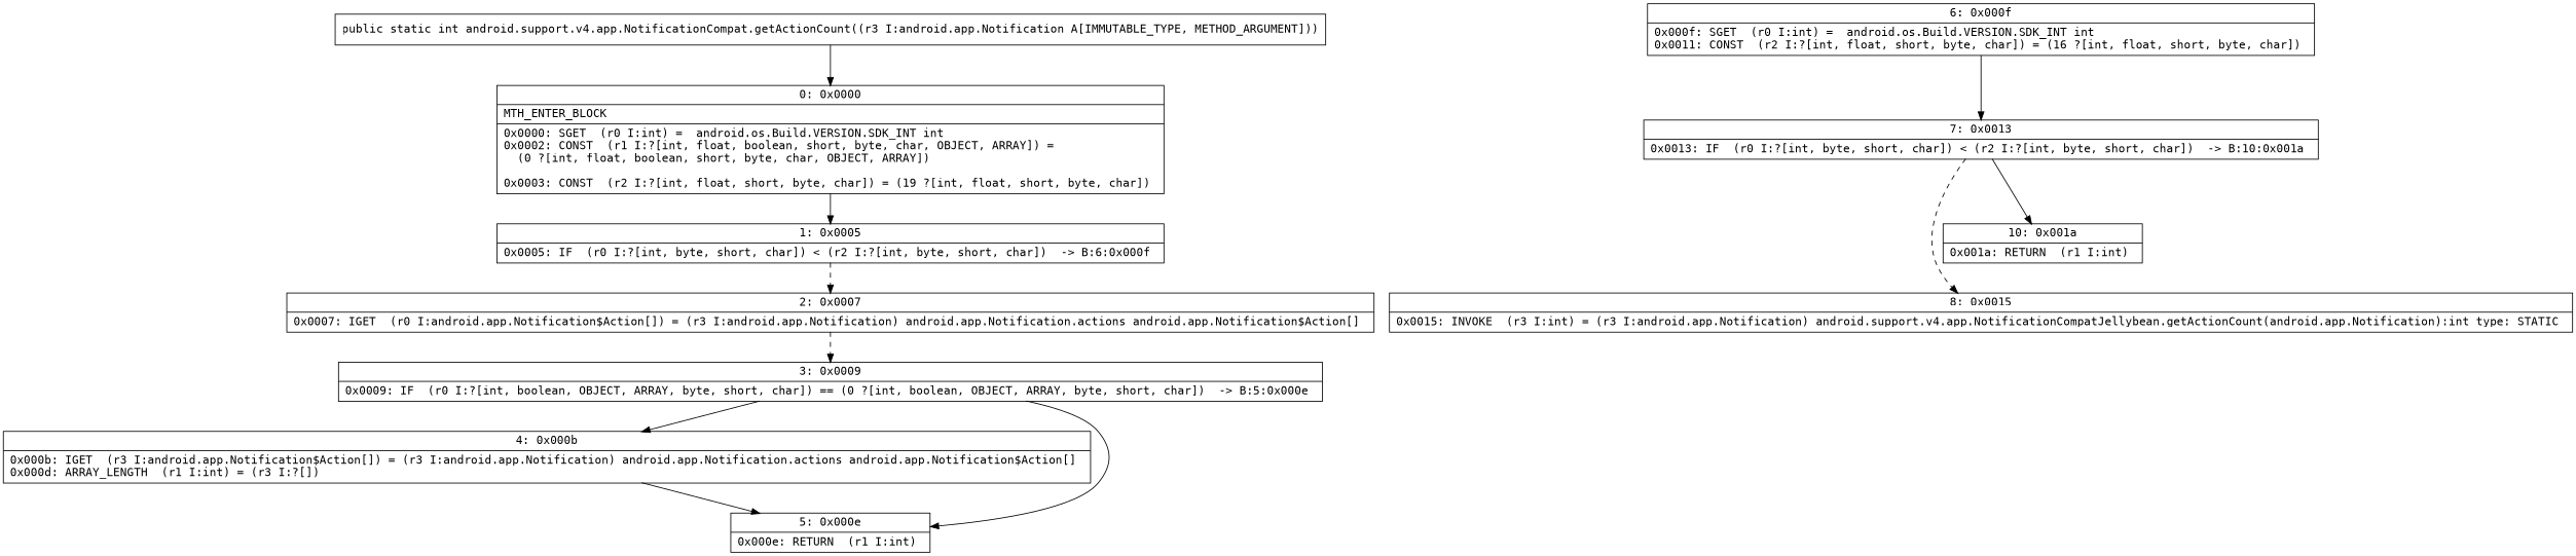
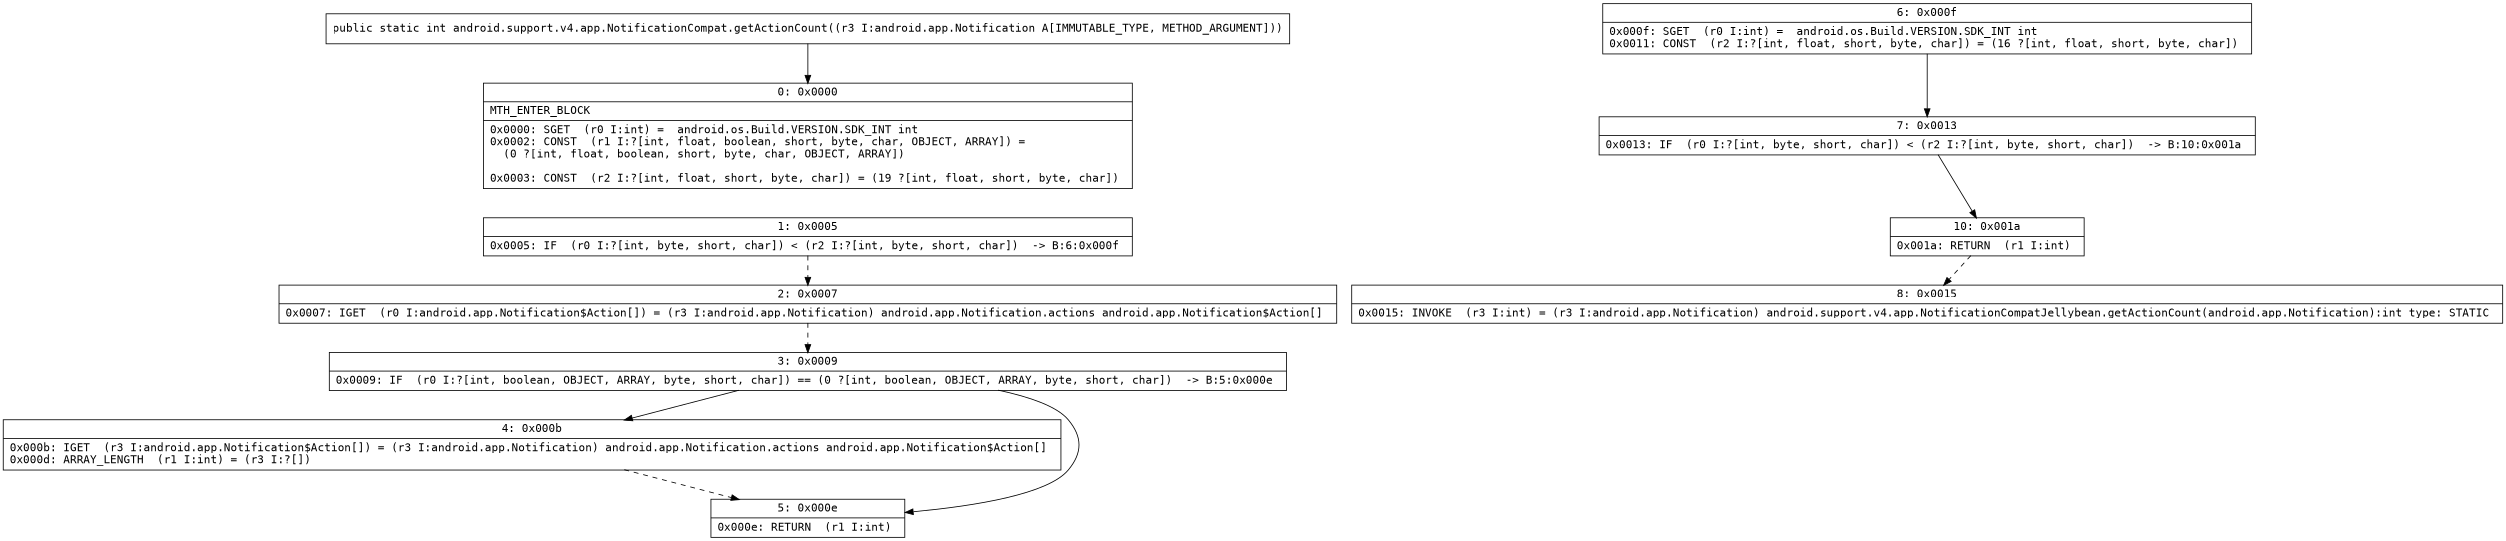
  digraph {
    fontname="DejaVu Sans Mono"
    node [fontname="DejaVu Sans Mono" shape=record]
    edge [fontname="DejaVu Sans Mono"]
    n1 [label="{0\:\ 0x0000|MTH_ENTER_BLOCK\l|0x0000: SGET  (r0 I:int) =  android.os.Build.VERSION.SDK_INT int \l0x0002: CONST  (r1 I:?[int, float, boolean, short, byte, char, OBJECT, ARRAY]) = \l  (0 ?[int, float, boolean, short, byte, char, OBJECT, ARRAY])\l \l0x0003: CONST  (r2 I:?[int, float, short, byte, char]) = (19 ?[int, float, short, byte, char]) \l}"]
    n2 [label="{1\:\ 0x0005|0x0005: IF  (r0 I:?[int, byte, short, char]) \< (r2 I:?[int, byte, short, char])  \-\> B:6:0x000f \l}"]
    n3 [label="{2\:\ 0x0007|0x0007: IGET  (r0 I:android.app.Notification$Action[]) = (r3 I:android.app.Notification) android.app.Notification.actions android.app.Notification$Action[] \l}"]
    n4 [label="{3\:\ 0x0009|0x0009: IF  (r0 I:?[int, boolean, OBJECT, ARRAY, byte, short, char]) == (0 ?[int, boolean, OBJECT, ARRAY, byte, short, char])  \-\> B:5:0x000e \l}"]
    n5 [label="{6\:\ 0x000f|0x000f: SGET  (r0 I:int) =  android.os.Build.VERSION.SDK_INT int \l0x0011: CONST  (r2 I:?[int, float, short, byte, char]) = (16 ?[int, float, short, byte, char]) \l}"]
    n6 [label="{7\:\ 0x0013|0x0013: IF  (r0 I:?[int, byte, short, char]) \< (r2 I:?[int, byte, short, char])  \-\> B:10:0x001a \l}"]
    n7 [label="{4\:\ 0x000b|0x000b: IGET  (r3 I:android.app.Notification$Action[]) = (r3 I:android.app.Notification) android.app.Notification.actions android.app.Notification$Action[] \l0x000d: ARRAY_LENGTH  (r1 I:int) = (r3 I:?[]) \l}"]
    n8 [label="{5\:\ 0x000e|0x000e: RETURN  (r1 I:int) \l}"]
    n9 [label="{8\:\ 0x0015|0x0015: INVOKE  (r3 I:int) = (r3 I:android.app.Notification) android.support.v4.app.NotificationCompatJellybean.getActionCount(android.app.Notification):int type: STATIC \l}"]
    n10 [label="{10\:\ 0x001a|0x001a: RETURN  (r1 I:int) \l}"]
    n11 [label="{public static int android.support.v4.app.NotificationCompat.getActionCount((r3 I:android.app.Notification A[IMMUTABLE_TYPE, METHOD_ARGUMENT])) }"]
-   n1 -> n2
    n2 -> n3 [style=dashed]
    n3 -> n4 [style=dashed]
    n4 -> n7 [style=solid]
    n4 -> n8
    n5 -> n6
-   n6 -> n9 [style=dashed]
+   n10 -> n9 [style=dashed]
    n6 -> n10
-   n7 -> n8
+   n7 -> n8 [style=dashed]
    n11 -> n1
  }
